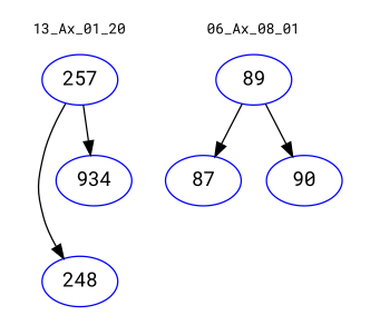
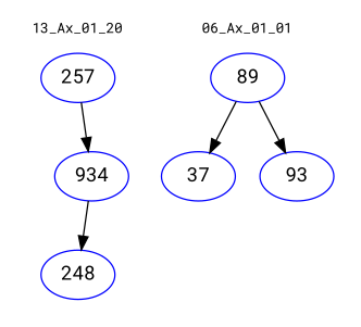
  digraph {
    fontname="Roboto Mono"
    node [color=blue fontname="Roboto Mono"]
    edge [color=black fontname="Roboto Mono"]
    n1 [label=257]
    n2 [label=248]
    n3 [label=934]
    n4 [label=89]
-   n5 [label=87]
-   n6 [label=90]
+   n5 [label=37]
+   n6 [label=93]
    subgraph cluster_1 {
      color=white
      fontsize=10
      label="13_Ax_01_20"
      n1
      n2
      n3
    }
    subgraph cluster_2 {
      color=white
      fontsize=10
-     label="06_Ax_08_01"
+     label="06_Ax_01_01"
      n4
      n5
      n6
    }
-   n1 -> n2
+   n3 -> n2
    n1 -> n3
    n4 -> n5
    n4 -> n6
  }
